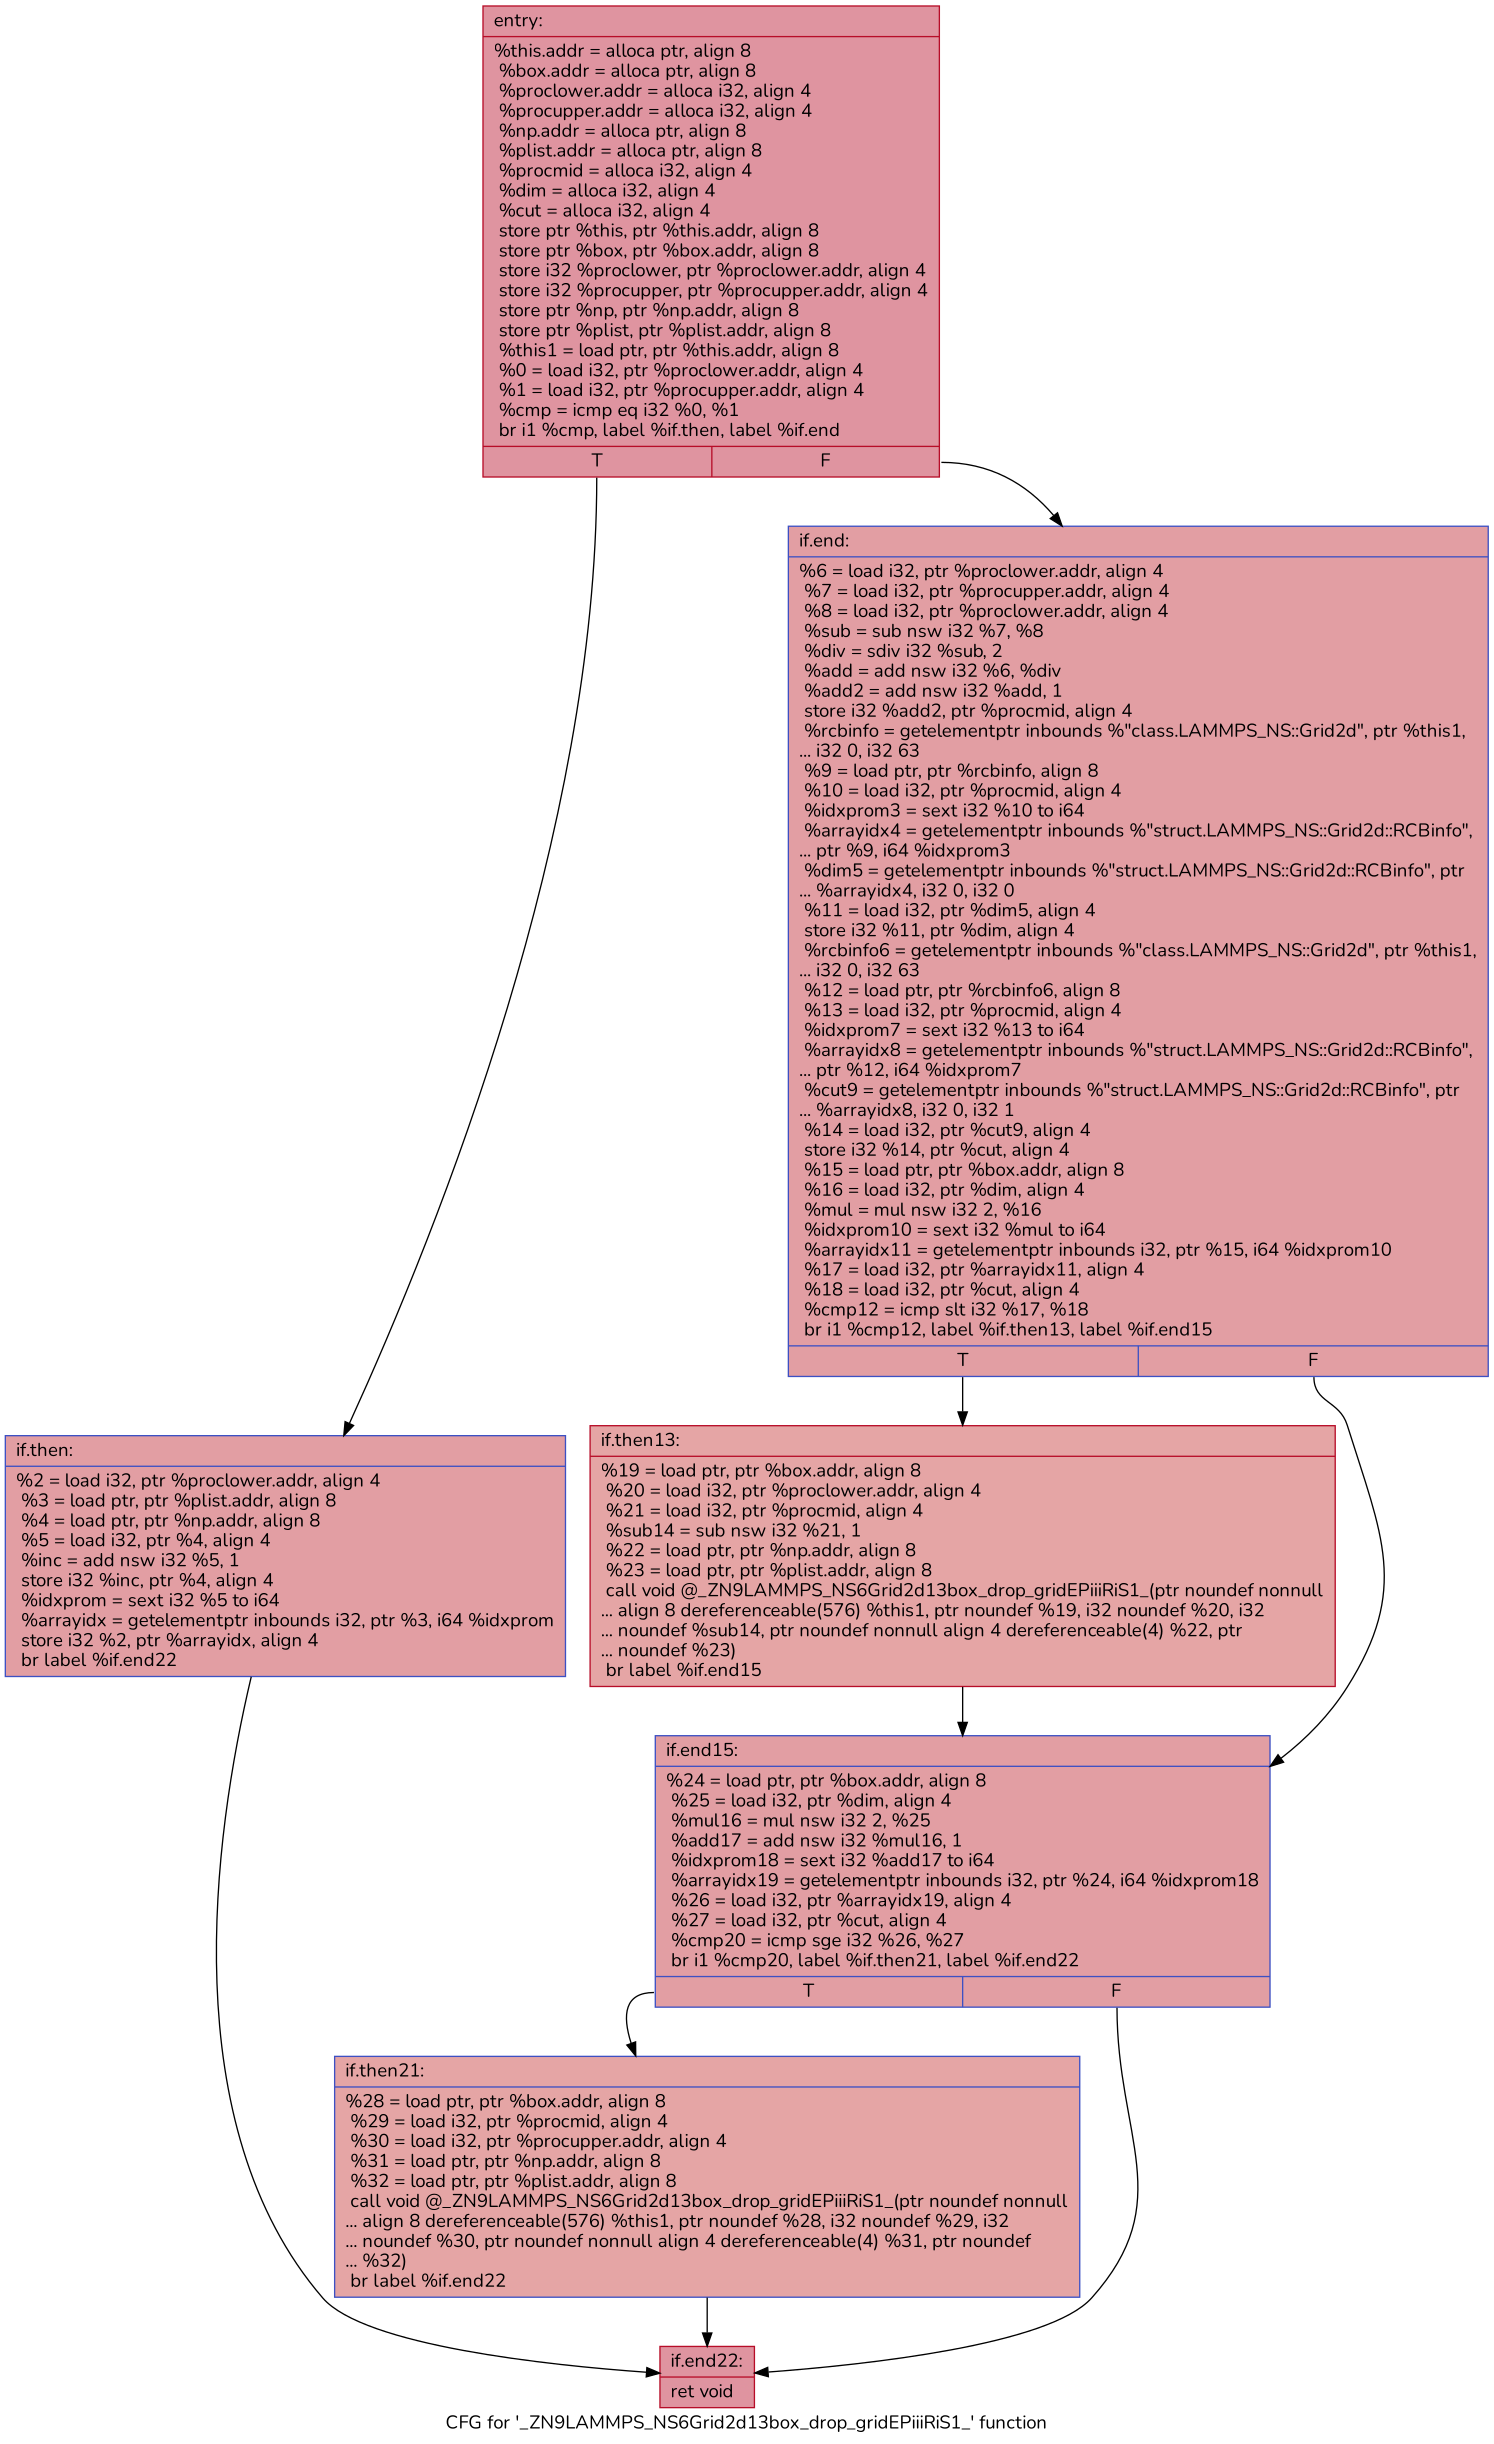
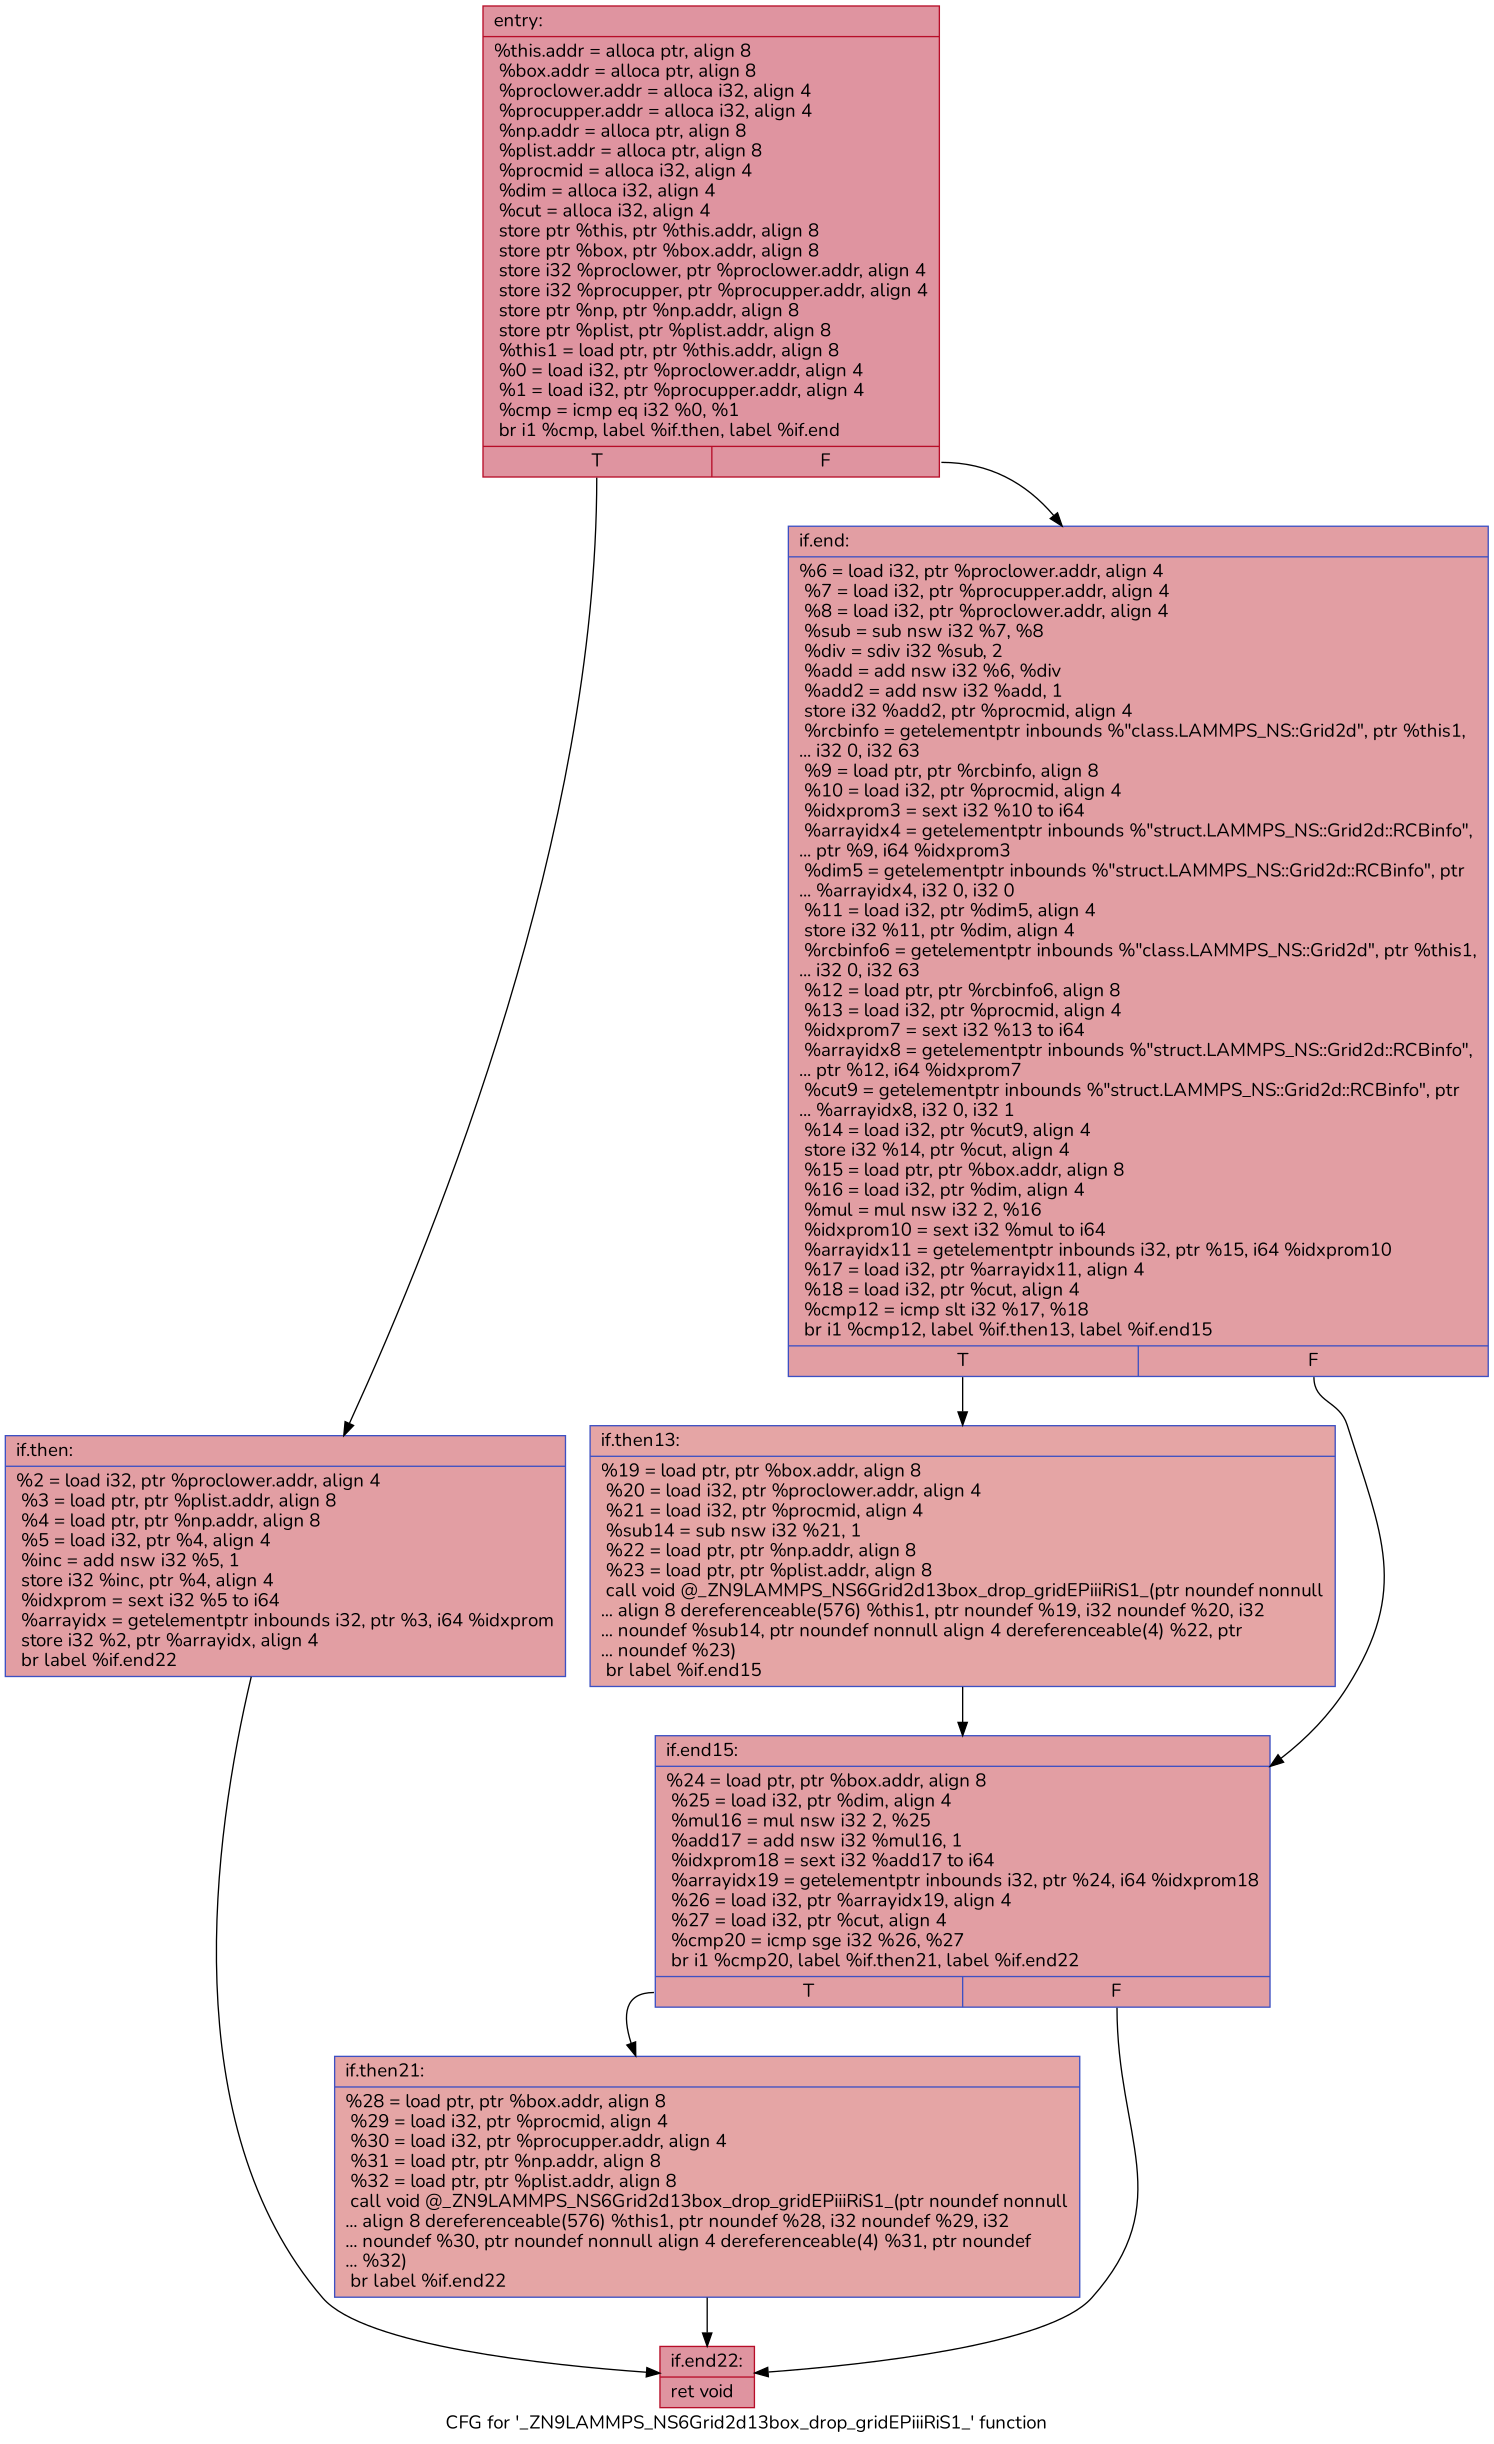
  digraph {
    label="CFG for '_ZN9LAMMPS_NS6Grid2d13box_drop_gridEPiiiRiS1_' function"
    fontname=Nunito
    node [color="#3d50c3ff" fillcolor="#be242e70" fontname=Nunito shape=record style=filled]
    edge [fontname=Nunito]
    n1 [color="#b70d28ff" fillcolor="#b70d2870" label="{entry:\l|  %this.addr = alloca ptr, align 8\l  %box.addr = alloca ptr, align 8\l  %proclower.addr = alloca i32, align 4\l  %procupper.addr = alloca i32, align 4\l  %np.addr = alloca ptr, align 8\l  %plist.addr = alloca ptr, align 8\l  %procmid = alloca i32, align 4\l  %dim = alloca i32, align 4\l  %cut = alloca i32, align 4\l  store ptr %this, ptr %this.addr, align 8\l  store ptr %box, ptr %box.addr, align 8\l  store i32 %proclower, ptr %proclower.addr, align 4\l  store i32 %procupper, ptr %procupper.addr, align 4\l  store ptr %np, ptr %np.addr, align 8\l  store ptr %plist, ptr %plist.addr, align 8\l  %this1 = load ptr, ptr %this.addr, align 8\l  %0 = load i32, ptr %proclower.addr, align 4\l  %1 = load i32, ptr %procupper.addr, align 4\l  %cmp = icmp eq i32 %0, %1\l  br i1 %cmp, label %if.then, label %if.end\l|{<s0>T|<s1>F}}"]
    n2 [label="{if.then:\l|  %2 = load i32, ptr %proclower.addr, align 4\l  %3 = load ptr, ptr %plist.addr, align 8\l  %4 = load ptr, ptr %np.addr, align 8\l  %5 = load i32, ptr %4, align 4\l  %inc = add nsw i32 %5, 1\l  store i32 %inc, ptr %4, align 4\l  %idxprom = sext i32 %5 to i64\l  %arrayidx = getelementptr inbounds i32, ptr %3, i64 %idxprom\l  store i32 %2, ptr %arrayidx, align 4\l  br label %if.end22\l}"]
    n3 [label="{if.end:\l|  %6 = load i32, ptr %proclower.addr, align 4\l  %7 = load i32, ptr %procupper.addr, align 4\l  %8 = load i32, ptr %proclower.addr, align 4\l  %sub = sub nsw i32 %7, %8\l  %div = sdiv i32 %sub, 2\l  %add = add nsw i32 %6, %div\l  %add2 = add nsw i32 %add, 1\l  store i32 %add2, ptr %procmid, align 4\l  %rcbinfo = getelementptr inbounds %\"class.LAMMPS_NS::Grid2d\", ptr %this1,\l... i32 0, i32 63\l  %9 = load ptr, ptr %rcbinfo, align 8\l  %10 = load i32, ptr %procmid, align 4\l  %idxprom3 = sext i32 %10 to i64\l  %arrayidx4 = getelementptr inbounds %\"struct.LAMMPS_NS::Grid2d::RCBinfo\",\l... ptr %9, i64 %idxprom3\l  %dim5 = getelementptr inbounds %\"struct.LAMMPS_NS::Grid2d::RCBinfo\", ptr\l... %arrayidx4, i32 0, i32 0\l  %11 = load i32, ptr %dim5, align 4\l  store i32 %11, ptr %dim, align 4\l  %rcbinfo6 = getelementptr inbounds %\"class.LAMMPS_NS::Grid2d\", ptr %this1,\l... i32 0, i32 63\l  %12 = load ptr, ptr %rcbinfo6, align 8\l  %13 = load i32, ptr %procmid, align 4\l  %idxprom7 = sext i32 %13 to i64\l  %arrayidx8 = getelementptr inbounds %\"struct.LAMMPS_NS::Grid2d::RCBinfo\",\l... ptr %12, i64 %idxprom7\l  %cut9 = getelementptr inbounds %\"struct.LAMMPS_NS::Grid2d::RCBinfo\", ptr\l... %arrayidx8, i32 0, i32 1\l  %14 = load i32, ptr %cut9, align 4\l  store i32 %14, ptr %cut, align 4\l  %15 = load ptr, ptr %box.addr, align 8\l  %16 = load i32, ptr %dim, align 4\l  %mul = mul nsw i32 2, %16\l  %idxprom10 = sext i32 %mul to i64\l  %arrayidx11 = getelementptr inbounds i32, ptr %15, i64 %idxprom10\l  %17 = load i32, ptr %arrayidx11, align 4\l  %18 = load i32, ptr %cut, align 4\l  %cmp12 = icmp slt i32 %17, %18\l  br i1 %cmp12, label %if.then13, label %if.end15\l|{<s0>T|<s1>F}}"]
    n4 [color="#b70d28ff" fillcolor="#b70d2870" label="{if.end22:\l|  ret void\l}"]
-   n5 [color="#b70d28ff" fillcolor="#c5333470" label="{if.then13:\l|  %19 = load ptr, ptr %box.addr, align 8\l  %20 = load i32, ptr %proclower.addr, align 4\l  %21 = load i32, ptr %procmid, align 4\l  %sub14 = sub nsw i32 %21, 1\l  %22 = load ptr, ptr %np.addr, align 8\l  %23 = load ptr, ptr %plist.addr, align 8\l  call void @_ZN9LAMMPS_NS6Grid2d13box_drop_gridEPiiiRiS1_(ptr noundef nonnull\l... align 8 dereferenceable(576) %this1, ptr noundef %19, i32 noundef %20, i32\l... noundef %sub14, ptr noundef nonnull align 4 dereferenceable(4) %22, ptr\l... noundef %23)\l  br label %if.end15\l}"]
+   n5 [fillcolor="#c5333470" label="{if.then13:\l|  %19 = load ptr, ptr %box.addr, align 8\l  %20 = load i32, ptr %proclower.addr, align 4\l  %21 = load i32, ptr %procmid, align 4\l  %sub14 = sub nsw i32 %21, 1\l  %22 = load ptr, ptr %np.addr, align 8\l  %23 = load ptr, ptr %plist.addr, align 8\l  call void @_ZN9LAMMPS_NS6Grid2d13box_drop_gridEPiiiRiS1_(ptr noundef nonnull\l... align 8 dereferenceable(576) %this1, ptr noundef %19, i32 noundef %20, i32\l... noundef %sub14, ptr noundef nonnull align 4 dereferenceable(4) %22, ptr\l... noundef %23)\l  br label %if.end15\l}"]
    n6 [label="{if.end15:\l|  %24 = load ptr, ptr %box.addr, align 8\l  %25 = load i32, ptr %dim, align 4\l  %mul16 = mul nsw i32 2, %25\l  %add17 = add nsw i32 %mul16, 1\l  %idxprom18 = sext i32 %add17 to i64\l  %arrayidx19 = getelementptr inbounds i32, ptr %24, i64 %idxprom18\l  %26 = load i32, ptr %arrayidx19, align 4\l  %27 = load i32, ptr %cut, align 4\l  %cmp20 = icmp sge i32 %26, %27\l  br i1 %cmp20, label %if.then21, label %if.end22\l|{<s0>T|<s1>F}}"]
    n7 [fillcolor="#c5333470" label="{if.then21:\l|  %28 = load ptr, ptr %box.addr, align 8\l  %29 = load i32, ptr %procmid, align 4\l  %30 = load i32, ptr %procupper.addr, align 4\l  %31 = load ptr, ptr %np.addr, align 8\l  %32 = load ptr, ptr %plist.addr, align 8\l  call void @_ZN9LAMMPS_NS6Grid2d13box_drop_gridEPiiiRiS1_(ptr noundef nonnull\l... align 8 dereferenceable(576) %this1, ptr noundef %28, i32 noundef %29, i32\l... noundef %30, ptr noundef nonnull align 4 dereferenceable(4) %31, ptr noundef\l... %32)\l  br label %if.end22\l}"]
    n1 -> n2 [tailport=s0]
    n1 -> n3 [tailport=s1]
    n2 -> n4
    n3 -> n5 [tailport=s0]
    n3 -> n6 [tailport=s1]
    n5 -> n6
    n6 -> n4 [tailport=s1]
    n6 -> n7 [tailport=s0]
    n7 -> n4
  }
